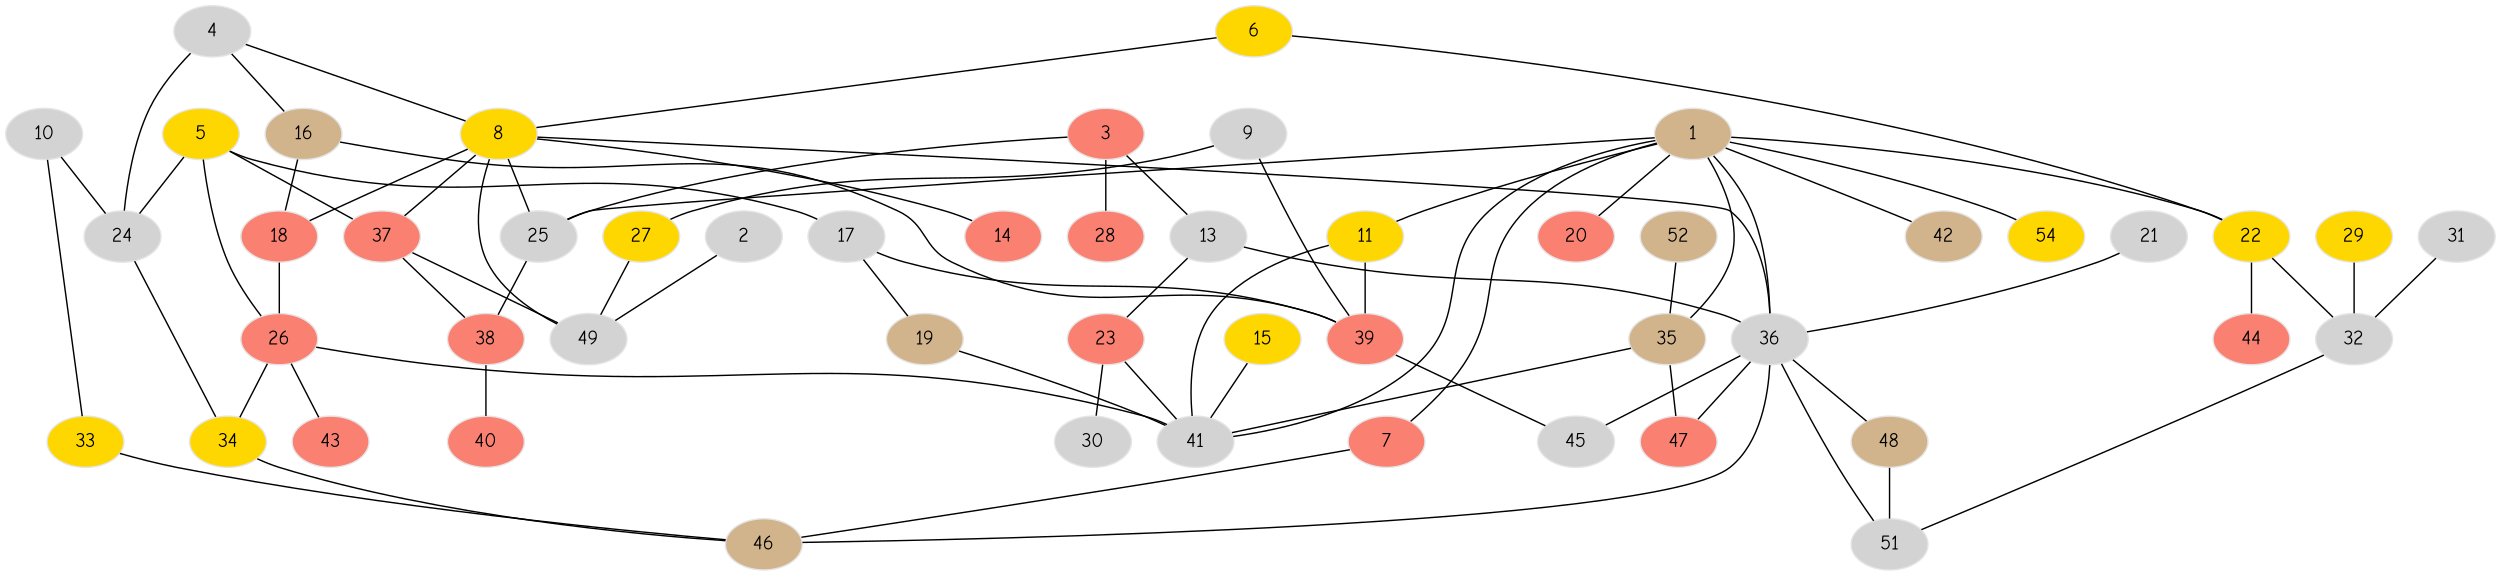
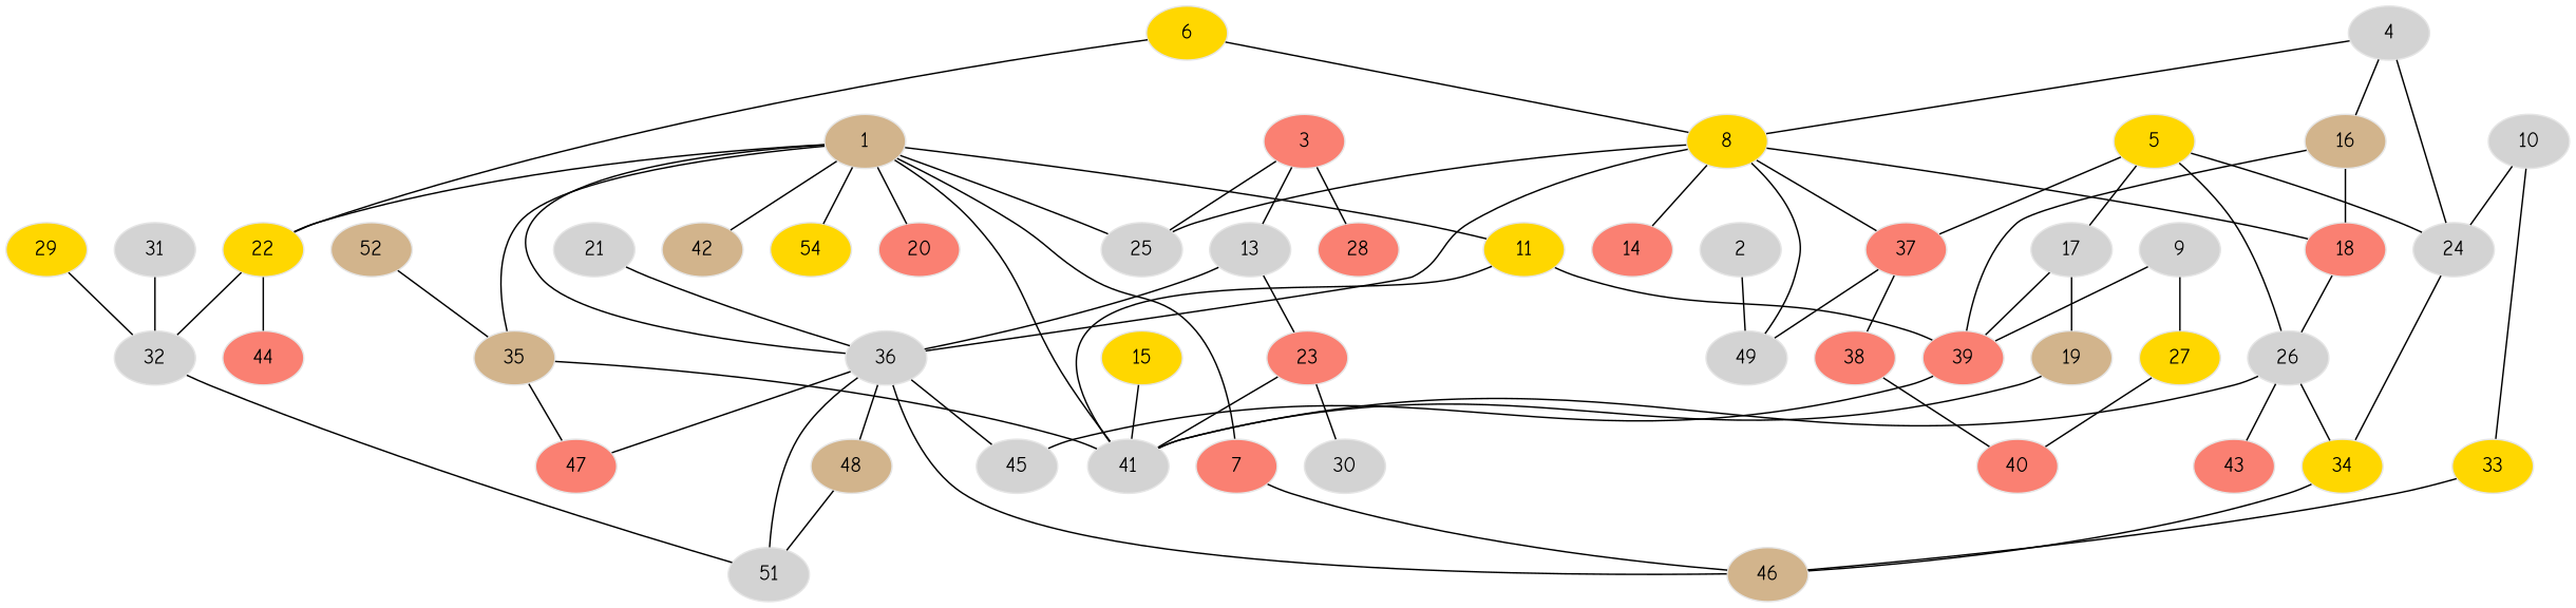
  graph {
    fontname="Comic Neue"
    node [color=gray90 fillcolor=lightgrey fontname="Comic Neue" style=filled]
    edge [fontname="Comic Neue" weight=1.0]
    1 [fillcolor=tan]
    7 [fillcolor=salmon]
    11 [fillcolor=gold]
    20 [fillcolor=salmon]
    22 [fillcolor=gold]
    25
    35 [fillcolor=tan]
    36
    41
    42 [fillcolor=tan]
    n11 [fillcolor=gold label=54]
    46 [fillcolor=tan]
    39 [fillcolor=salmon]
    32
    44 [fillcolor=salmon]
    38 [fillcolor=salmon]
    47 [fillcolor=salmon]
    51
    45
    48 [fillcolor=tan]
    2
    49
    3 [fillcolor=salmon]
    13
    28 [fillcolor=salmon]
    23 [fillcolor=salmon]
    8 [fillcolor=gold]
    4
    16 [fillcolor=tan]
    24
    37 [fillcolor=salmon]
    14 [fillcolor=salmon]
    18 [fillcolor=salmon]
    34 [fillcolor=gold]
    5 [fillcolor=gold]
    17
-   26 [fillcolor=salmon]
+   26
    19 [fillcolor=tan]
    43 [fillcolor=salmon]
    6 [fillcolor=gold]
    9
    27 [fillcolor=gold]
    10
    33 [fillcolor=gold]
    n45 [fillcolor=tan label=52]
    30
    15 [fillcolor=gold]
    21
    40 [fillcolor=salmon]
    29 [fillcolor=gold]
    31
    1 -- 7
    1 -- 11
    1 -- 20
    1 -- 22
    1 -- 25
    1 -- 35
    1 -- 36
    1 -- 41
    1 -- 42
    1 -- n11
    7 -- 46
    11 -- 41
    11 -- 39
    22 -- 32
    22 -- 44
-   25 -- 38
    35 -- 41
    35 -- 47
    36 -- 46
    36 -- 47
    36 -- 51
    36 -- 45 [weight=2.0]
    36 -- 48
    39 -- 45
    32 -- 51
    38 -- 40
    48 -- 51
    2 -- 49
    3 -- 25
    3 -- 13
    3 -- 28 [weight=2.0]
    13 -- 36
    13 -- 23
    23 -- 41
    23 -- 30
    8 -- 25
    8 -- 36
    8 -- 49
    8 -- 37
    8 -- 14
    8 -- 18
    4 -- 8
    4 -- 16
    4 -- 24 [weight=2.0]
    16 -- 39
    16 -- 18
    24 -- 34
    37 -- 38
    37 -- 49
    18 -- 26
    34 -- 46
    5 -- 24
    5 -- 37
    5 -- 17
    5 -- 26
    17 -- 39
    17 -- 19
    26 -- 41
    26 -- 34
    26 -- 43
    19 -- 41
    6 -- 22
    6 -- 8
    9 -- 39
    9 -- 27
-   27 -- 49
+   27 -- 40
    10 -- 24
    10 -- 33
    33 -- 46
    n45 -- 35
    15 -- 41
    21 -- 36
    29 -- 32
    31 -- 32
  }
